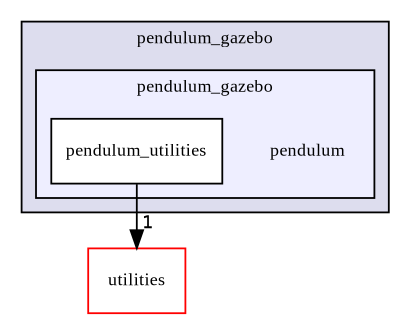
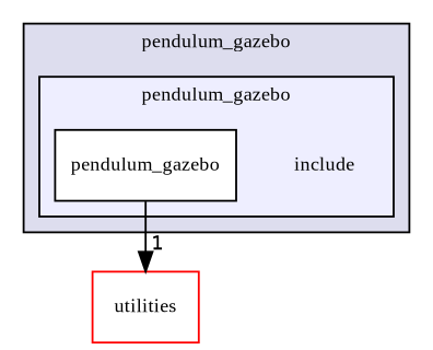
  digraph {
    compound=true
    fontname="Liberation Serif"
    node [fontname="Liberation Serif" fontsize=10 shape=box fillcolor=white style=filled]
-   n1 [label=pendulum shape=plaintext fillcolor="" style=""]
-   n2 [label=pendulum_utilities]
+   n1 [label=include shape=plaintext fillcolor="" style=""]
+   n2 [label=pendulum_gazebo]
    n3 [color=red label=utilities]
    subgraph cluster_1 {
      bgcolor="#ddddee"
      fontsize=10
      label=pendulum_gazebo
      pencolor=black
      subgraph cluster_2 {
        bgcolor="#eeeeff"
        fontsize=10
        pencolor=black
        n1
        n2
      }
    }
    n2 -> n3 [headlabel=1 labeldistance=1.5 labelfontname=Helvetica labelfontsize=10 fontname="Liberation Serif"]
  }
